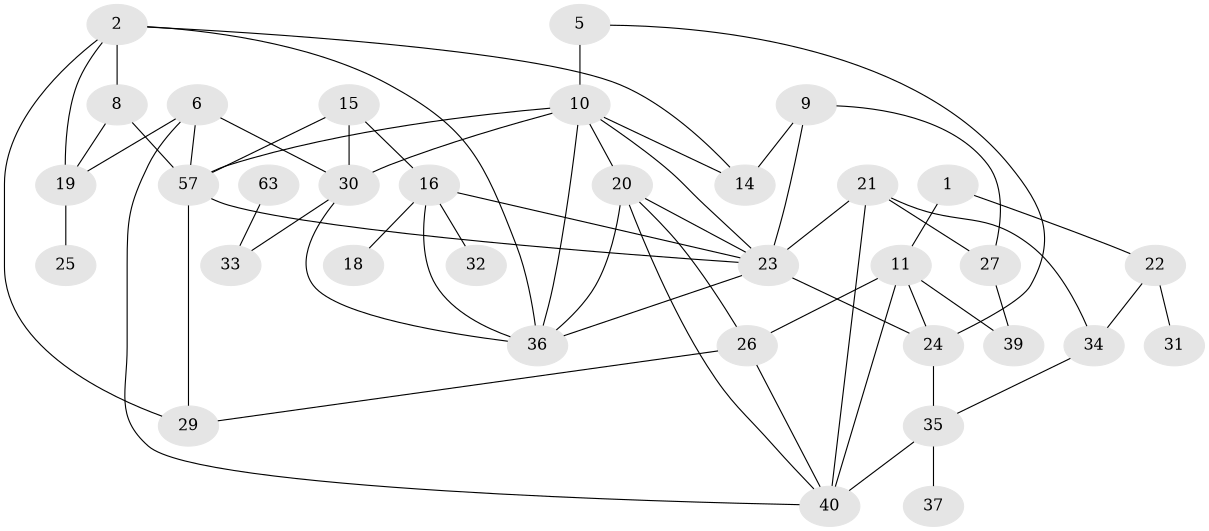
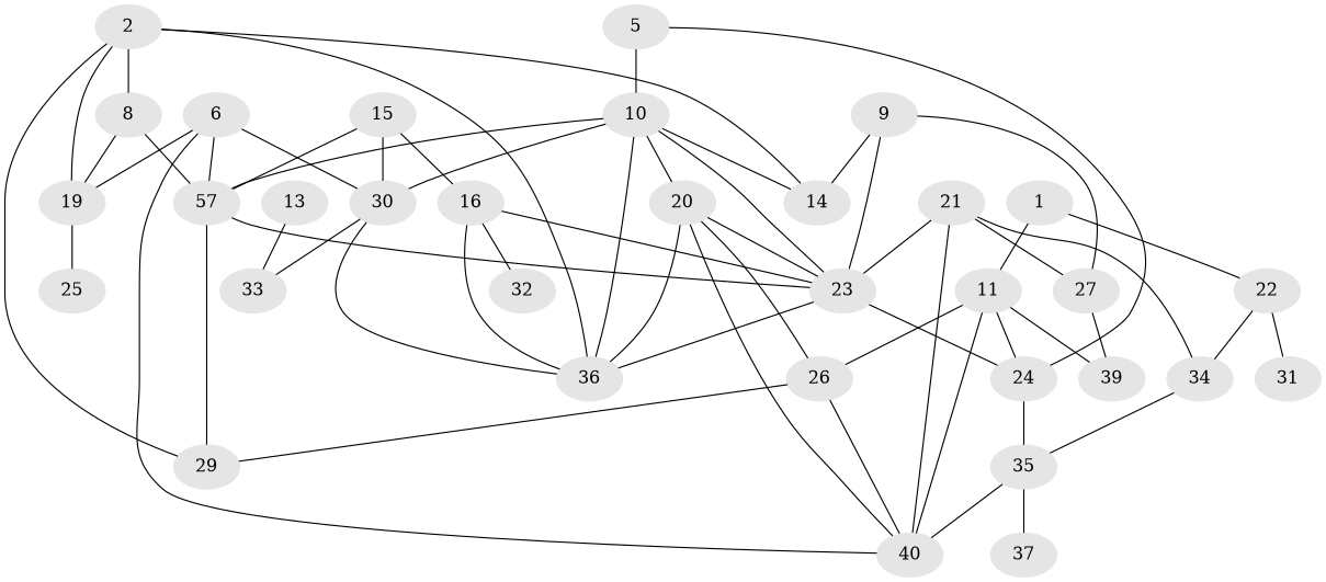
  graph {
    node [color=gray90 style=filled]
    edge [weight=1.0]
    1
    11
    22
    24
    40
    26
    39
    34
    31
    n10 [label=2]
    8
    14
    19
    29
    36
    n16 [label=57]
    25
    5
    10
    30
    23
    20
    35
    6
    33
    9
    27
-   13 [label=63]
+   13
    15
    16
-   18
    32
    21
    37
    1 -- 11
    1 -- 22
    11 -- 24
    11 -- 40 [weight=2.0]
    11 -- 26
    11 -- 39
    22 -- 34
    22 -- 31
    24 -- 35
    26 -- 40
    26 -- 29
    34 -- 35
    n10 -- 8
    n10 -- 14
    n10 -- 19
    n10 -- 29
    n10 -- 36
    8 -- 19
    8 -- n16
    19 -- 25
    n16 -- 29
    n16 -- 23
    5 -- 24
    5 -- 10 [weight=2.0]
    10 -- 14
    10 -- 36
    10 -- n16 [weight=3.0]
    10 -- 30
    10 -- 23
    10 -- 20
    30 -- 36 [weight=3.0]
    30 -- 33
    23 -- 24
    23 -- 36
    20 -- 40
    20 -- 26
    20 -- 36 [weight=2.0]
    20 -- 23
    35 -- 40
    35 -- 37
    6 -- 40
    6 -- 19
    6 -- n16
    6 -- 30
    9 -- 14
    9 -- 23
    9 -- 27
    27 -- 39
    13 -- 33
    15 -- n16
    15 -- 30 [weight=2.0]
    15 -- 16
    16 -- 36
    16 -- 23
-   16 -- 18
    16 -- 32
    21 -- 40
    21 -- 34
    21 -- 23 [weight=2.0]
    21 -- 27
  }
